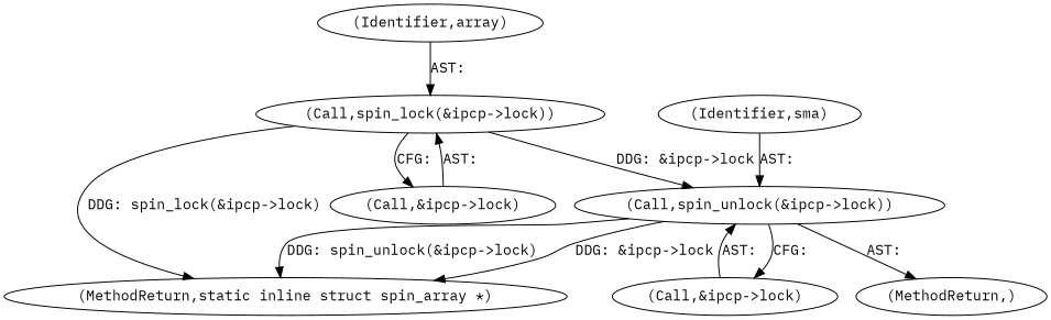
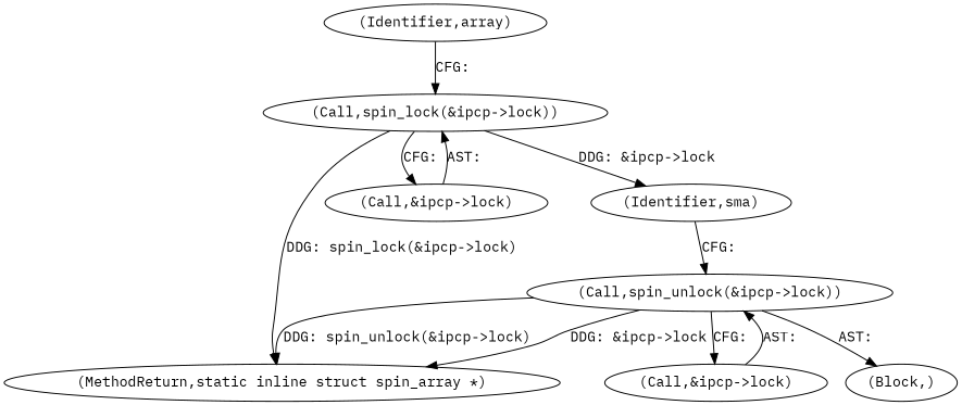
  digraph {
    fontname="IBM Plex Mono"
    node [fontname="IBM Plex Mono"]
    edge [fontname="IBM Plex Mono"]
    n1 [label="(Call,spin_unlock(&ipcp->lock))"]
    n2 [label="(Call,&ipcp->lock)"]
    n3 [label="(MethodReturn,static inline struct spin_array *)"]
-   n4 [label="(MethodReturn,)"]
+   n4 [label="(Block,)"]
    n5 [label="(Call,spin_lock(&ipcp->lock))"]
    n6 [label="(Call,&ipcp->lock)"]
    n7 [label="(Identifier,array)"]
    n8 [label="(Identifier,sma)"]
    n1 -> n2 [label="CFG: "]
    n1 -> n3 [label="DDG: spin_unlock(&ipcp->lock)"]
    n1 -> n3 [label="DDG: &ipcp->lock"]
    n1 -> n4 [label="AST: "]
    n2 -> n1 [label="AST: "]
-   n5 -> n1 [label="DDG: &ipcp->lock"]
+   n5 -> n8 [label="DDG: &ipcp->lock"]
    n5 -> n3 [label="DDG: spin_lock(&ipcp->lock)"]
    n5 -> n6 [label="CFG: "]
    n6 -> n5 [label="AST: "]
-   n7 -> n5 [label="AST: "]
-   n8 -> n1 [label="AST: "]
+   n7 -> n5 [label="CFG: "]
+   n8 -> n1 [label="CFG: "]
  }
